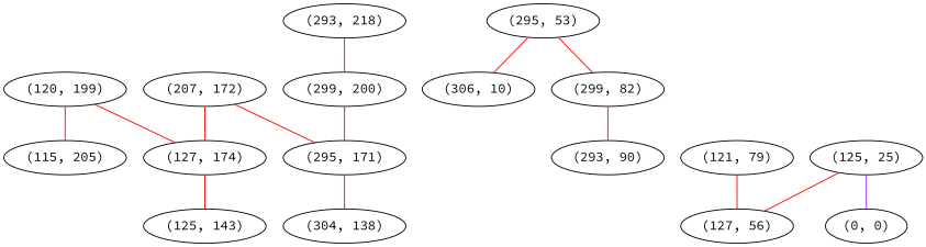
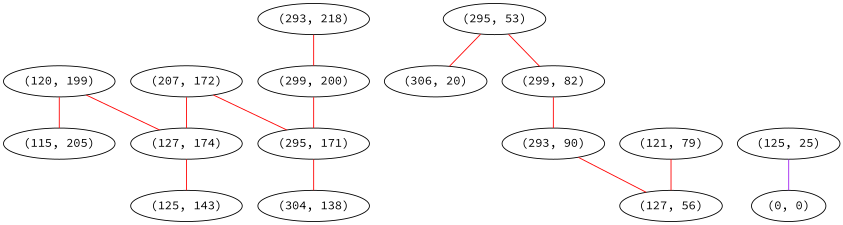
  graph {
    fontname="Source Code Pro"
    node [fontname="Source Code Pro"]
    edge [color=red fontname="Source Code Pro" weight=1]
    "(207, 172)"
    "(127, 174)"
    "(295, 171)"
    "(125, 143)"
    "(304, 138)"
    "(295, 53)"
-   "(306, 20)" [label="(306, 10)"]
+   "(306, 20)"
    "(299, 82)"
    "(293, 90)"
    n10 [label="(293, 218)"]
    "(299, 200)"
    "(120, 199)"
    "(115, 205)"
    "(125, 25)"
    "(0, 0)"
    "(127, 56)"
    "(121, 79)"
    "(207, 172)" -- "(127, 174)"
    "(207, 172)" -- "(295, 171)"
    "(127, 174)" -- "(125, 143)"
    "(295, 171)" -- "(304, 138)"
    "(295, 53)" -- "(306, 20)"
    "(295, 53)" -- "(299, 82)"
    "(299, 82)" -- "(293, 90)"
    n10 -- "(299, 200)"
    "(299, 200)" -- "(295, 171)"
    "(120, 199)" -- "(127, 174)"
    "(120, 199)" -- "(115, 205)"
    "(125, 25)" -- "(0, 0)" [color=purple weight=4]
-   "(125, 25)" -- "(127, 56)"
+   "(293, 90)" -- "(127, 56)"
    "(121, 79)" -- "(127, 56)"
  }
